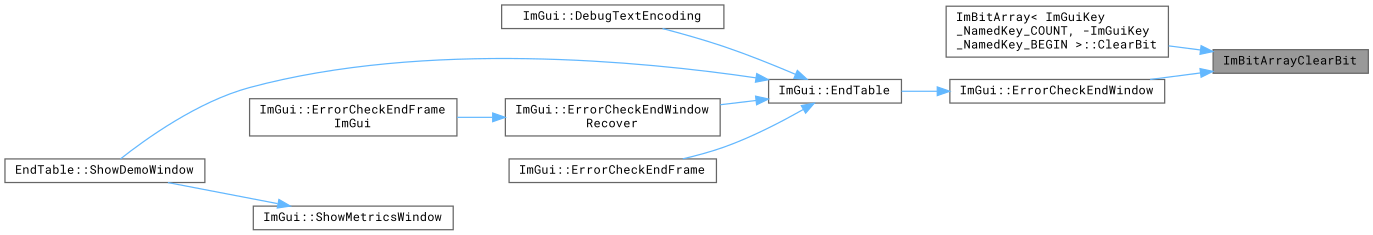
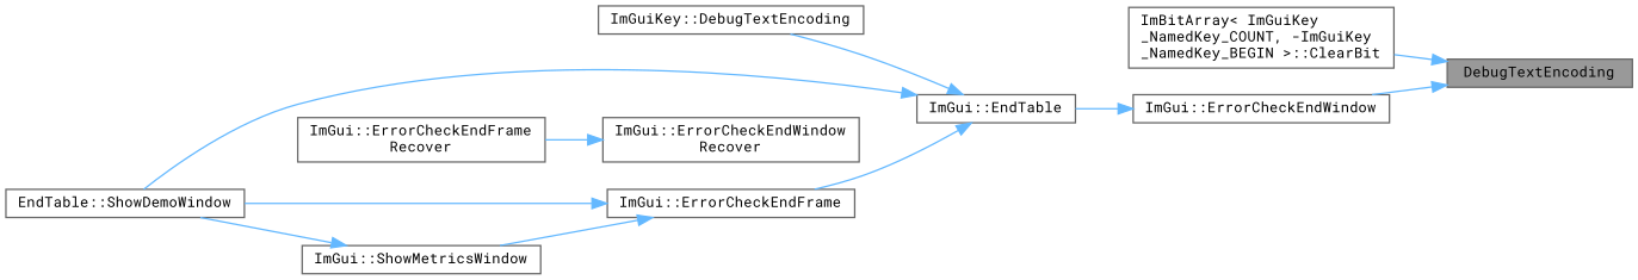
  digraph {
    fontname="Roboto Mono"
    rankdir=RL
    node [color=grey40 fillcolor=white fontname="Roboto Mono" fontsize=10 shape=box style=filled]
    edge [color=steelblue1 dir=back fontname="Roboto Mono" fontsize=10 labelfontname=Helvetica labelfontsize=10 style=solid]
-   n1 [color=gray40 fillcolor=grey60 fontcolor=black height=0.2 label=ImBitArrayClearBit width=0.4]
+   n1 [color=gray40 fillcolor=grey60 fontcolor=black height=0.2 label=DebugTextEncoding width=0.4]
    n2 [height=0.2 label="ImBitArray\< ImGuiKey\l_NamedKey_COUNT, -ImGuiKey\l_NamedKey_BEGIN \>::ClearBit" width=0.4]
    n3 [height=0.2 label="ImGui::ErrorCheckEndWindow" width=0.4]
    n4 [height=0.2 label="ImGui::EndTable" width=0.4]
-   n5 [height=0.2 label="ImGui::DebugTextEncoding" width=0.4]
+   n5 [height=0.2 label="ImGuiKey::DebugTextEncoding" width=0.4]
    n6 [height=0.2 label="EndTable::ShowDemoWindow" width=0.4]
    n7 [height=0.2 label="ImGui::ErrorCheckEndWindow\lRecover" width=0.4]
    n8 [height=0.2 label="ImGui::ErrorCheckEndFrame" width=0.4]
-   n9 [height=0.2 label="ImGui::ErrorCheckEndFrame\lImGui" width=0.4]
+   n9 [height=0.2 label="ImGui::ErrorCheckEndFrame\lRecover" width=0.4]
    n10 [height=0.2 label="ImGui::ShowMetricsWindow" width=0.4]
    n1 -> n2
    n1 -> n3
    n3 -> n4
    n4 -> n5
    n4 -> n6
-   n4 -> n7
    n4 -> n8
    n7 -> n9
+   n8 -> n6
+   n8 -> n10
    n10 -> n6
  }
